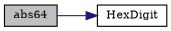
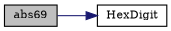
  digraph {
    rankdir=LR
    fontname="DejaVu Serif"
    node [color=black fontname="DejaVu Serif" fontsize=10 shape=record style=filled]
-   n1 [fillcolor=grey75 fontcolor=black height=0.2 label=abs64 width=0.4]
+   n1 [fillcolor=grey75 fontcolor=black height=0.2 label=abs69 width=0.4]
    n2 [fillcolor=white height=0.2 label=HexDigit width=0.4]
    n1 -> n2 [color=midnightblue fontname="DejaVu Serif" fontsize=10 labelfontname=Helvetica labelfontsize=10 style=solid]
  }
